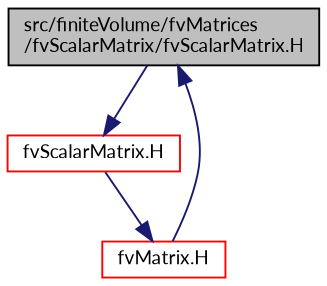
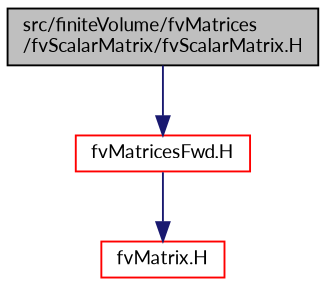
  digraph {
    fontname=Lato
    node [color=red fontname=Lato fontsize=10 shape=record]
    edge [color=midnightblue fontname=Lato fontsize=10 labelfontname=FreeSans labelfontsize=10 style=solid]
    n1 [color=black fillcolor=grey75 fontcolor=black height=0.2 label="src/finiteVolume/fvMatrices\l/fvScalarMatrix/fvScalarMatrix.H" style=filled width=0.4]
-   n2 [height=0.2 label="fvScalarMatrix.H" width=0.4]
+   n2 [height=0.2 label="fvMatricesFwd.H" width=0.4]
    n3 [height=0.2 label="fvMatrix.H" width=0.4]
    n1 -> n2
    n2 -> n3
-   n3 -> n1
  }
